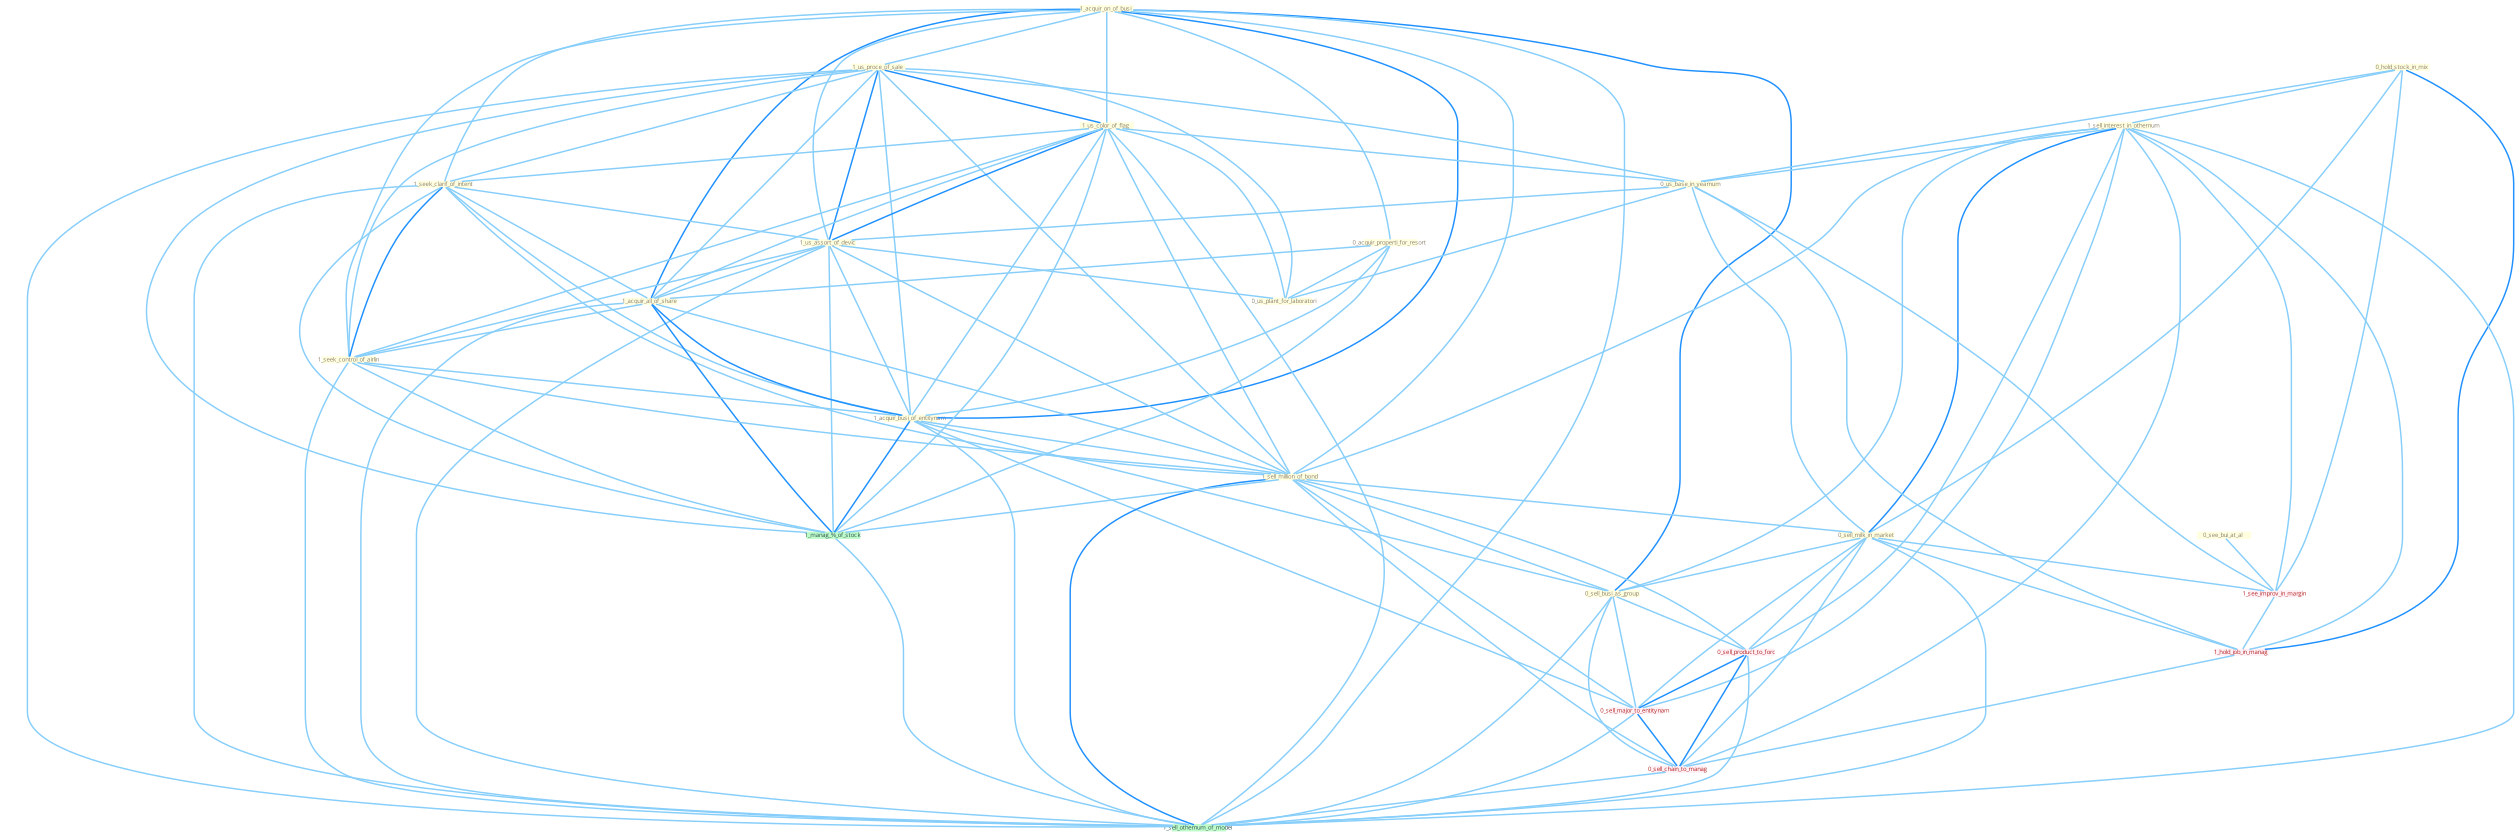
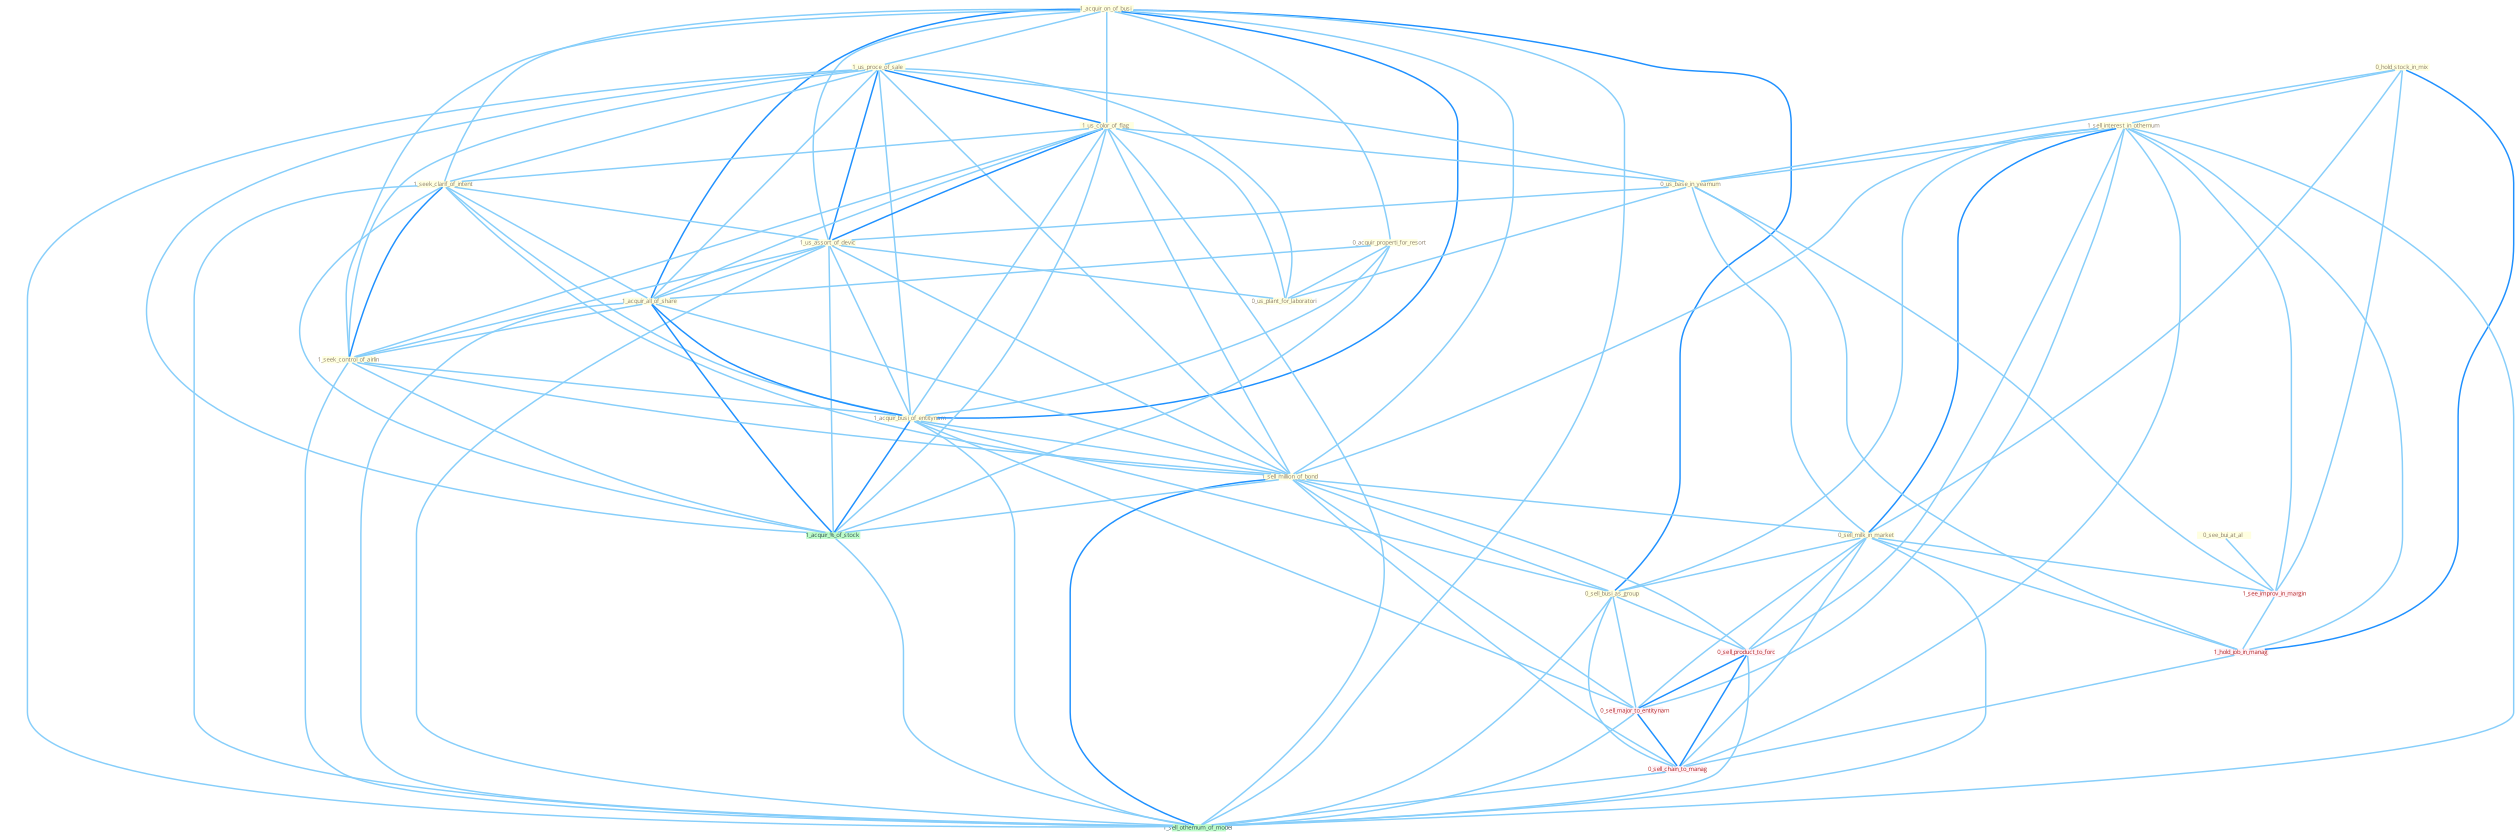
  graph {
    fontname="Open Sans"
    node [color="#ffffe0" fixedsize=true fontcolor="#8b7d6b" fontname="Open Sans" fontsize=4 shape=polygon style=filled]
    edge [color="#87cefa" fontname="Open Sans" w=1]
    "1_acquir_on_of_busi " [height=.06 width=.5]
    "0_hold_stock_in_mix " [height=.06 width=.5]
    "0_see_bui_at_all " [height=.06 width=.5]
    "1_us_proce_of_sale " [height=.06 width=.5]
    "0_acquir_properti_for_resort " [height=.06 width=.5]
    "1_sell_interest_in_othernum " [height=.06 width=.5]
    "1_us_color_of_flag " [height=.06 width=.5]
    "1_seek_clarif_of_intent " [height=.06 width=.5]
    "0_us_base_in_yearnum " [height=.06 width=.5]
    "1_us_assort_of_devic " [height=.06 width=.5]
    "1_acquir_all_of_share " [height=.06 width=.5]
    "1_seek_control_of_airlin " [height=.06 width=.5]
    "0_us_plant_for_laboratori " [height=.06 width=.5]
    "1_acquir_busi_of_entitynam " [height=.06 width=.5]
    "1_sell_million_of_bond " [height=.06 width=.5]
    "0_sell_milk_in_market " [height=.06 width=.5]
    "0_sell_busi_as_group " [height=.06 width=.5]
    "1_see_improv_in_margin " [color="#fff0f5" fontcolor="#b22222" height=.06 width=.5]
    "1_hold_job_in_manag " [color="#fff0f5" fontcolor="#b22222" height=.06 width=.5]
    "0_sell_product_to_forc " [color="#fff0f5" fontcolor="#b22222" height=.06 width=.5]
    "0_sell_major_to_entitynam " [color="#fff0f5" fontcolor="#b22222" height=.06 width=.5]
    "0_sell_chain_to_manag " [color="#fff0f5" fontcolor="#b22222" height=.06 width=.5]
    "1_sell_othernum_of_model " [color="#BDFCC9" fontcolor="#2f4f4f" height=.06 width=.5]
-   "1_acquir_%_of_stock " [color="#BDFCC9" fontcolor="#2f4f4f" height=.06 width=.5 label="1_manag_%_of_stock"]
+   "1_acquir_%_of_stock " [color="#BDFCC9" fontcolor="#2f4f4f" height=.06 width=.5]
    subgraph sub_1 {
      "1_acquir_on_of_busi "
      "0_hold_stock_in_mix "
      "0_see_bui_at_all "
      "1_us_proce_of_sale "
      "0_acquir_properti_for_resort "
      "1_sell_interest_in_othernum "
      "1_us_color_of_flag "
      "1_seek_clarif_of_intent "
      "0_us_base_in_yearnum "
      "1_us_assort_of_devic "
      "1_acquir_all_of_share "
      "1_seek_control_of_airlin "
      "0_us_plant_for_laboratori "
      "1_acquir_busi_of_entitynam "
      "1_sell_million_of_bond "
      "0_sell_milk_in_market "
      "0_sell_busi_as_group "
    }
    subgraph sub_2 {
      "1_see_improv_in_margin "
      "1_hold_job_in_manag "
      "0_sell_product_to_forc "
      "0_sell_major_to_entitynam "
      "0_sell_chain_to_manag "
    }
    "1_acquir_on_of_busi " -- "1_us_proce_of_sale "
    "1_acquir_on_of_busi " -- "0_acquir_properti_for_resort "
    "1_acquir_on_of_busi " -- "1_us_color_of_flag "
    "1_acquir_on_of_busi " -- "1_seek_clarif_of_intent "
    "1_acquir_on_of_busi " -- "1_us_assort_of_devic "
    "1_acquir_on_of_busi " -- "1_acquir_all_of_share " [color="#1e90ff" w=2]
    "1_acquir_on_of_busi " -- "1_seek_control_of_airlin "
    "1_acquir_on_of_busi " -- "1_acquir_busi_of_entitynam " [color="#1e90ff" w=2]
    "1_acquir_on_of_busi " -- "1_sell_million_of_bond "
    "1_acquir_on_of_busi " -- "0_sell_busi_as_group " [color="#1e90ff" w=2]
    "1_acquir_on_of_busi " -- "1_sell_othernum_of_model "
    "0_hold_stock_in_mix " -- "1_sell_interest_in_othernum "
    "0_hold_stock_in_mix " -- "0_us_base_in_yearnum "
    "0_hold_stock_in_mix " -- "0_sell_milk_in_market "
    "0_hold_stock_in_mix " -- "1_see_improv_in_margin "
    "0_hold_stock_in_mix " -- "1_hold_job_in_manag " [color="#1e90ff" w=2]
    "0_see_bui_at_all " -- "1_see_improv_in_margin "
    "1_us_proce_of_sale " -- "1_us_color_of_flag " [color="#1e90ff" w=2]
    "1_us_proce_of_sale " -- "1_seek_clarif_of_intent "
    "1_us_proce_of_sale " -- "0_us_base_in_yearnum "
    "1_us_proce_of_sale " -- "1_us_assort_of_devic " [color="#1e90ff" w=2]
    "1_us_proce_of_sale " -- "1_acquir_all_of_share "
    "1_us_proce_of_sale " -- "1_seek_control_of_airlin "
    "1_us_proce_of_sale " -- "0_us_plant_for_laboratori "
    "1_us_proce_of_sale " -- "1_acquir_busi_of_entitynam "
    "1_us_proce_of_sale " -- "1_sell_million_of_bond "
    "1_us_proce_of_sale " -- "1_sell_othernum_of_model "
    "1_us_proce_of_sale " -- "1_acquir_%_of_stock "
    "0_acquir_properti_for_resort " -- "1_acquir_all_of_share "
    "0_acquir_properti_for_resort " -- "0_us_plant_for_laboratori "
    "0_acquir_properti_for_resort " -- "1_acquir_busi_of_entitynam "
    "0_acquir_properti_for_resort " -- "1_acquir_%_of_stock "
    "1_sell_interest_in_othernum " -- "0_us_base_in_yearnum "
    "1_sell_interest_in_othernum " -- "1_sell_million_of_bond "
    "1_sell_interest_in_othernum " -- "0_sell_milk_in_market " [color="#1e90ff" w=2]
    "1_sell_interest_in_othernum " -- "0_sell_busi_as_group "
    "1_sell_interest_in_othernum " -- "1_see_improv_in_margin "
    "1_sell_interest_in_othernum " -- "1_hold_job_in_manag "
    "1_sell_interest_in_othernum " -- "0_sell_product_to_forc "
    "1_sell_interest_in_othernum " -- "0_sell_major_to_entitynam "
    "1_sell_interest_in_othernum " -- "0_sell_chain_to_manag "
    "1_sell_interest_in_othernum " -- "1_sell_othernum_of_model "
    "1_us_color_of_flag " -- "1_seek_clarif_of_intent "
    "1_us_color_of_flag " -- "0_us_base_in_yearnum "
    "1_us_color_of_flag " -- "1_us_assort_of_devic " [color="#1e90ff" w=2]
    "1_us_color_of_flag " -- "1_acquir_all_of_share "
    "1_us_color_of_flag " -- "1_seek_control_of_airlin "
    "1_us_color_of_flag " -- "0_us_plant_for_laboratori "
    "1_us_color_of_flag " -- "1_acquir_busi_of_entitynam "
    "1_us_color_of_flag " -- "1_sell_million_of_bond "
    "1_us_color_of_flag " -- "1_sell_othernum_of_model "
    "1_us_color_of_flag " -- "1_acquir_%_of_stock "
    "1_seek_clarif_of_intent " -- "1_us_assort_of_devic "
    "1_seek_clarif_of_intent " -- "1_acquir_all_of_share "
    "1_seek_clarif_of_intent " -- "1_seek_control_of_airlin " [color="#1e90ff" w=2]
    "1_seek_clarif_of_intent " -- "1_acquir_busi_of_entitynam "
    "1_seek_clarif_of_intent " -- "1_sell_million_of_bond "
    "1_seek_clarif_of_intent " -- "1_sell_othernum_of_model "
    "1_seek_clarif_of_intent " -- "1_acquir_%_of_stock "
    "0_us_base_in_yearnum " -- "1_us_assort_of_devic "
    "0_us_base_in_yearnum " -- "0_us_plant_for_laboratori "
    "0_us_base_in_yearnum " -- "0_sell_milk_in_market "
    "0_us_base_in_yearnum " -- "1_see_improv_in_margin "
    "0_us_base_in_yearnum " -- "1_hold_job_in_manag "
    "1_us_assort_of_devic " -- "1_acquir_all_of_share "
    "1_us_assort_of_devic " -- "1_seek_control_of_airlin "
    "1_us_assort_of_devic " -- "0_us_plant_for_laboratori "
    "1_us_assort_of_devic " -- "1_acquir_busi_of_entitynam "
    "1_us_assort_of_devic " -- "1_sell_million_of_bond "
    "1_us_assort_of_devic " -- "1_sell_othernum_of_model "
    "1_us_assort_of_devic " -- "1_acquir_%_of_stock "
    "1_acquir_all_of_share " -- "1_seek_control_of_airlin "
    "1_acquir_all_of_share " -- "1_acquir_busi_of_entitynam " [color="#1e90ff" w=2]
    "1_acquir_all_of_share " -- "1_sell_million_of_bond "
    "1_acquir_all_of_share " -- "1_sell_othernum_of_model "
    "1_acquir_all_of_share " -- "1_acquir_%_of_stock " [color="#1e90ff" w=2]
    "1_seek_control_of_airlin " -- "1_acquir_busi_of_entitynam "
    "1_seek_control_of_airlin " -- "1_sell_million_of_bond "
    "1_seek_control_of_airlin " -- "1_sell_othernum_of_model "
    "1_seek_control_of_airlin " -- "1_acquir_%_of_stock "
    "1_acquir_busi_of_entitynam " -- "1_sell_million_of_bond "
    "1_acquir_busi_of_entitynam " -- "0_sell_busi_as_group "
    "1_acquir_busi_of_entitynam " -- "0_sell_major_to_entitynam "
    "1_acquir_busi_of_entitynam " -- "1_sell_othernum_of_model "
    "1_acquir_busi_of_entitynam " -- "1_acquir_%_of_stock " [color="#1e90ff" w=2]
    "1_sell_million_of_bond " -- "0_sell_milk_in_market "
    "1_sell_million_of_bond " -- "0_sell_busi_as_group "
    "1_sell_million_of_bond " -- "0_sell_product_to_forc "
    "1_sell_million_of_bond " -- "0_sell_major_to_entitynam "
    "1_sell_million_of_bond " -- "0_sell_chain_to_manag "
    "1_sell_million_of_bond " -- "1_sell_othernum_of_model " [color="#1e90ff" w=2]
    "1_sell_million_of_bond " -- "1_acquir_%_of_stock "
    "0_sell_milk_in_market " -- "0_sell_busi_as_group "
    "0_sell_milk_in_market " -- "1_see_improv_in_margin "
    "0_sell_milk_in_market " -- "1_hold_job_in_manag "
    "0_sell_milk_in_market " -- "0_sell_product_to_forc "
    "0_sell_milk_in_market " -- "0_sell_major_to_entitynam "
    "0_sell_milk_in_market " -- "0_sell_chain_to_manag "
    "0_sell_milk_in_market " -- "1_sell_othernum_of_model "
    "0_sell_busi_as_group " -- "0_sell_product_to_forc "
    "0_sell_busi_as_group " -- "0_sell_major_to_entitynam "
    "0_sell_busi_as_group " -- "0_sell_chain_to_manag "
    "0_sell_busi_as_group " -- "1_sell_othernum_of_model "
    "1_see_improv_in_margin " -- "1_hold_job_in_manag "
    "1_hold_job_in_manag " -- "0_sell_chain_to_manag "
    "0_sell_product_to_forc " -- "0_sell_major_to_entitynam " [color="#1e90ff" w=2]
    "0_sell_product_to_forc " -- "0_sell_chain_to_manag " [color="#1e90ff" w=2]
    "0_sell_product_to_forc " -- "1_sell_othernum_of_model "
    "0_sell_major_to_entitynam " -- "0_sell_chain_to_manag " [color="#1e90ff" w=2]
    "0_sell_major_to_entitynam " -- "1_sell_othernum_of_model "
    "0_sell_chain_to_manag " -- "1_sell_othernum_of_model "
    "1_acquir_%_of_stock " -- "1_sell_othernum_of_model "
  }
